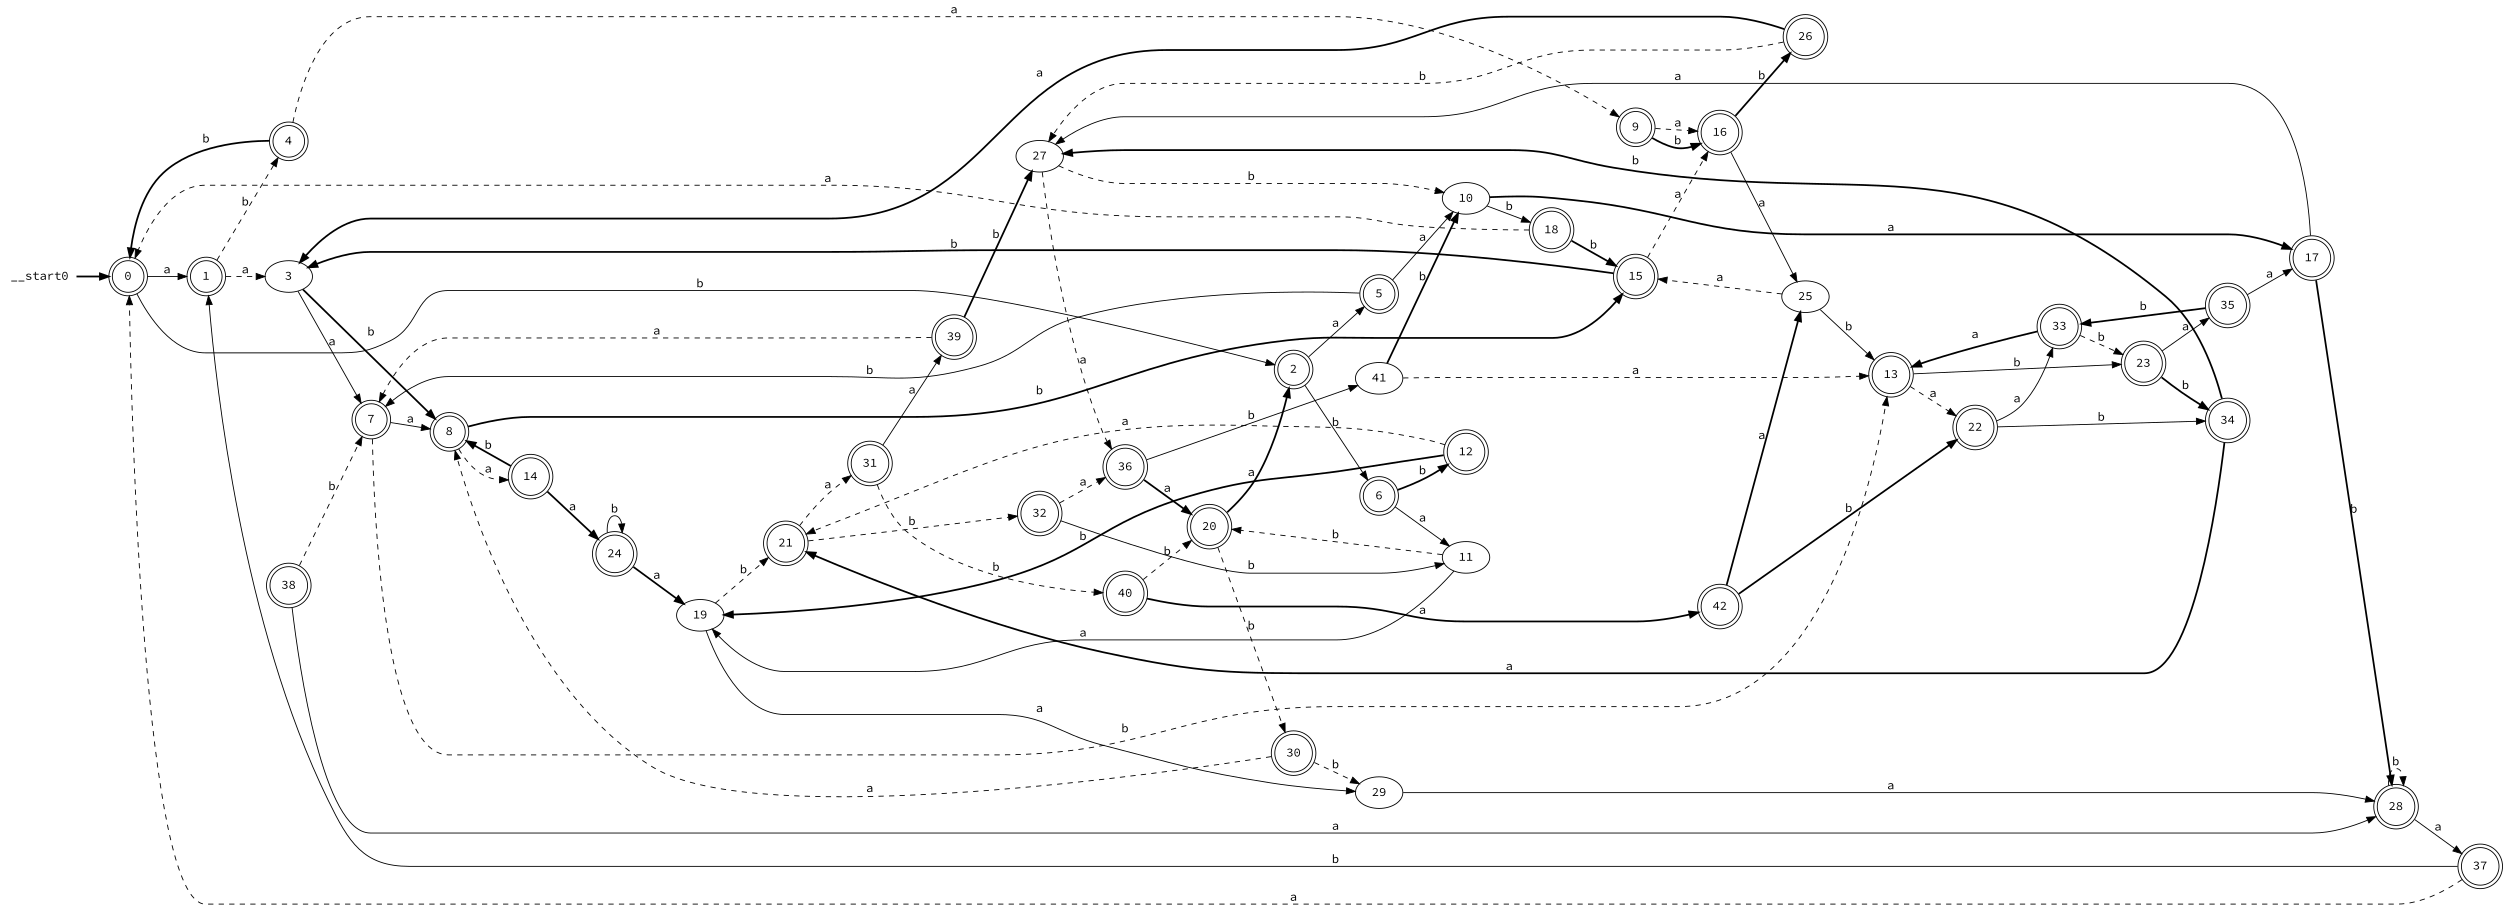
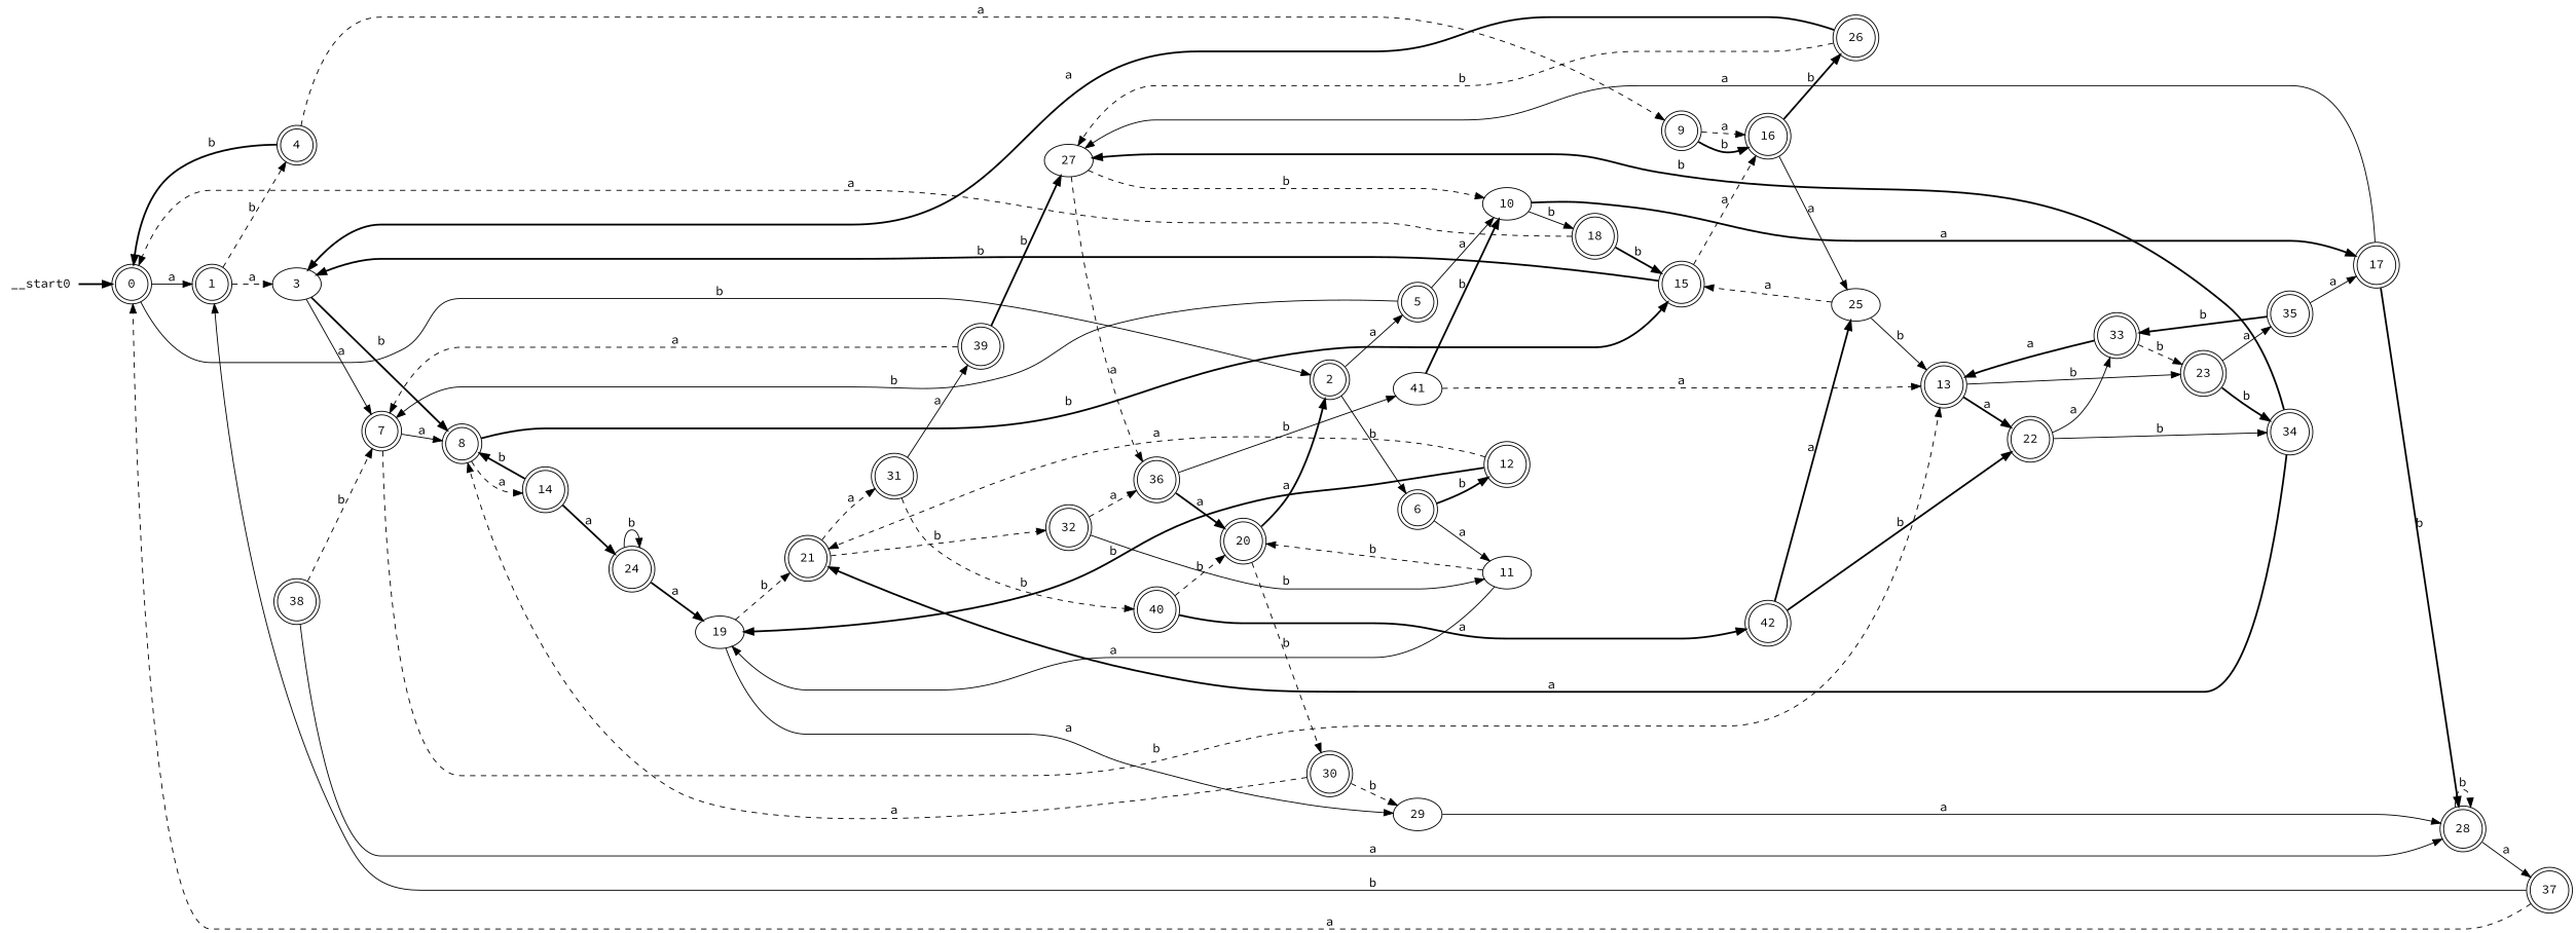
  digraph {
    fontname="Source Code Pro"
    rankdir=LR
    node [fontname="Source Code Pro" shape=doublecircle]
    edge [fontname="Source Code Pro" style=dashed]
    __start0 [shape=none]
    0
    1
    2
    3 [shape=""]
    4
    5
    6
    7
    8
    9
    10 [shape=""]
    11 [shape=""]
    12
    13
    14
    15
    16
    17
    18
    19 [shape=""]
    20
    21
    22
    23
    24
    25 [shape=""]
    26
    27 [shape=""]
    28
    29 [shape=""]
    30
    31
    32
    33
    34
    35
    36
    37
    39
    40
    41 [shape=""]
    38
    42
    __start0 -> 0 [style=bold]
    0 -> 1 [label=a style=solid]
    0 -> 2 [label=b style=solid]
    1 -> 3 [label=a]
    1 -> 4 [label=b]
    2 -> 5 [label=a style=solid]
    2 -> 6 [label=b style=solid]
    3 -> 7 [label=a style=solid]
    3 -> 8 [label=b style=bold]
    4 -> 0 [label=b style=bold]
    4 -> 9 [label=a]
    5 -> 7 [label=b style=solid]
    5 -> 10 [label=a style=solid]
    6 -> 11 [label=a style=solid]
    6 -> 12 [label=b style=bold]
    7 -> 8 [label=a style=solid]
    7 -> 13 [label=b]
    8 -> 14 [label=a]
    8 -> 15 [label=b style=bold]
    9 -> 16 [label=a]
    9 -> 16 [label=b style=bold]
    10 -> 17 [label=a style=bold]
    10 -> 18 [label=b style=solid]
    11 -> 19 [label=a style=solid]
    11 -> 20 [label=b]
    12 -> 19 [label=b style=bold]
    12 -> 21 [label=a]
-   13 -> 22 [label=a]
+   13 -> 22 [label=a style=bold]
    13 -> 23 [label=b style=solid]
    14 -> 8 [label=b style=bold]
    14 -> 24 [label=a style=bold]
    15 -> 3 [label=b style=bold]
    15 -> 16 [label=a]
    16 -> 25 [label=a style=solid]
    16 -> 26 [label=b style=bold]
    17 -> 27 [label=a style=solid]
    17 -> 28 [label=b style=bold]
    18 -> 0 [label=a]
    18 -> 15 [label=b style=bold]
    19 -> 21 [label=b]
    19 -> 29 [label=a style=solid]
    20 -> 2 [label=a style=bold]
    20 -> 30 [label=b]
    21 -> 31 [label=a]
    21 -> 32 [label=b]
    22 -> 33 [label=a style=solid]
    22 -> 34 [label=b style=solid]
    23 -> 34 [label=b style=bold]
    23 -> 35 [label=a style=solid]
    24 -> 19 [label=a style=bold]
    24 -> 24 [label=b style=solid]
    25 -> 13 [label=b style=solid]
    25 -> 15 [label=a]
    26 -> 3 [label=a style=bold]
    26 -> 27 [label=b]
    27 -> 10 [label=b]
    27 -> 36 [label=a]
    28 -> 28 [label=b]
    28 -> 37 [label=a style=solid]
    29 -> 28 [label=a style=solid]
    30 -> 8 [label=a]
    30 -> 29 [label=b]
    31 -> 39 [label=a style=solid]
    31 -> 40 [label=b]
    32 -> 11 [label=b style=solid]
    32 -> 36 [label=a]
    33 -> 13 [label=a style=bold]
    33 -> 23 [label=b]
    34 -> 21 [label=a style=bold]
    34 -> 27 [label=b style=bold]
    35 -> 17 [label=a style=solid]
    35 -> 33 [label=b style=bold]
    36 -> 20 [label=a style=bold]
    36 -> 41 [label=b style=solid]
    37 -> 0 [label=a]
    37 -> 1 [label=b style=solid]
    39 -> 7 [label=a]
    39 -> 27 [label=b style=bold]
    40 -> 20 [label=b]
    40 -> 42 [label=a style=bold]
    41 -> 10 [label=b style=bold]
    41 -> 13 [label=a]
    38 -> 7 [label=b]
    38 -> 28 [label=a style=solid]
    42 -> 22 [label=b style=bold]
    42 -> 25 [label=a style=bold]
  }
